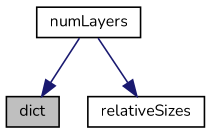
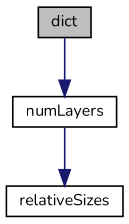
  digraph {
    fontname=Nunito
    rankdir=TB
    node [color=black fontname=Nunito fontsize=10 shape=record]
    edge [color=midnightblue fontname=Nunito fontsize=10 labelfontname=Helvetica labelfontsize=10 style=solid]
    n1 [fillcolor=grey75 fontcolor=black height=0.2 label=dict style=filled width=0.4]
    n2 [height=0.2 label=numLayers width=0.4]
    n3 [height=0.2 label=relativeSizes width=0.4]
-   n2 -> n1
+   n1 -> n2
    n2 -> n3
  }
